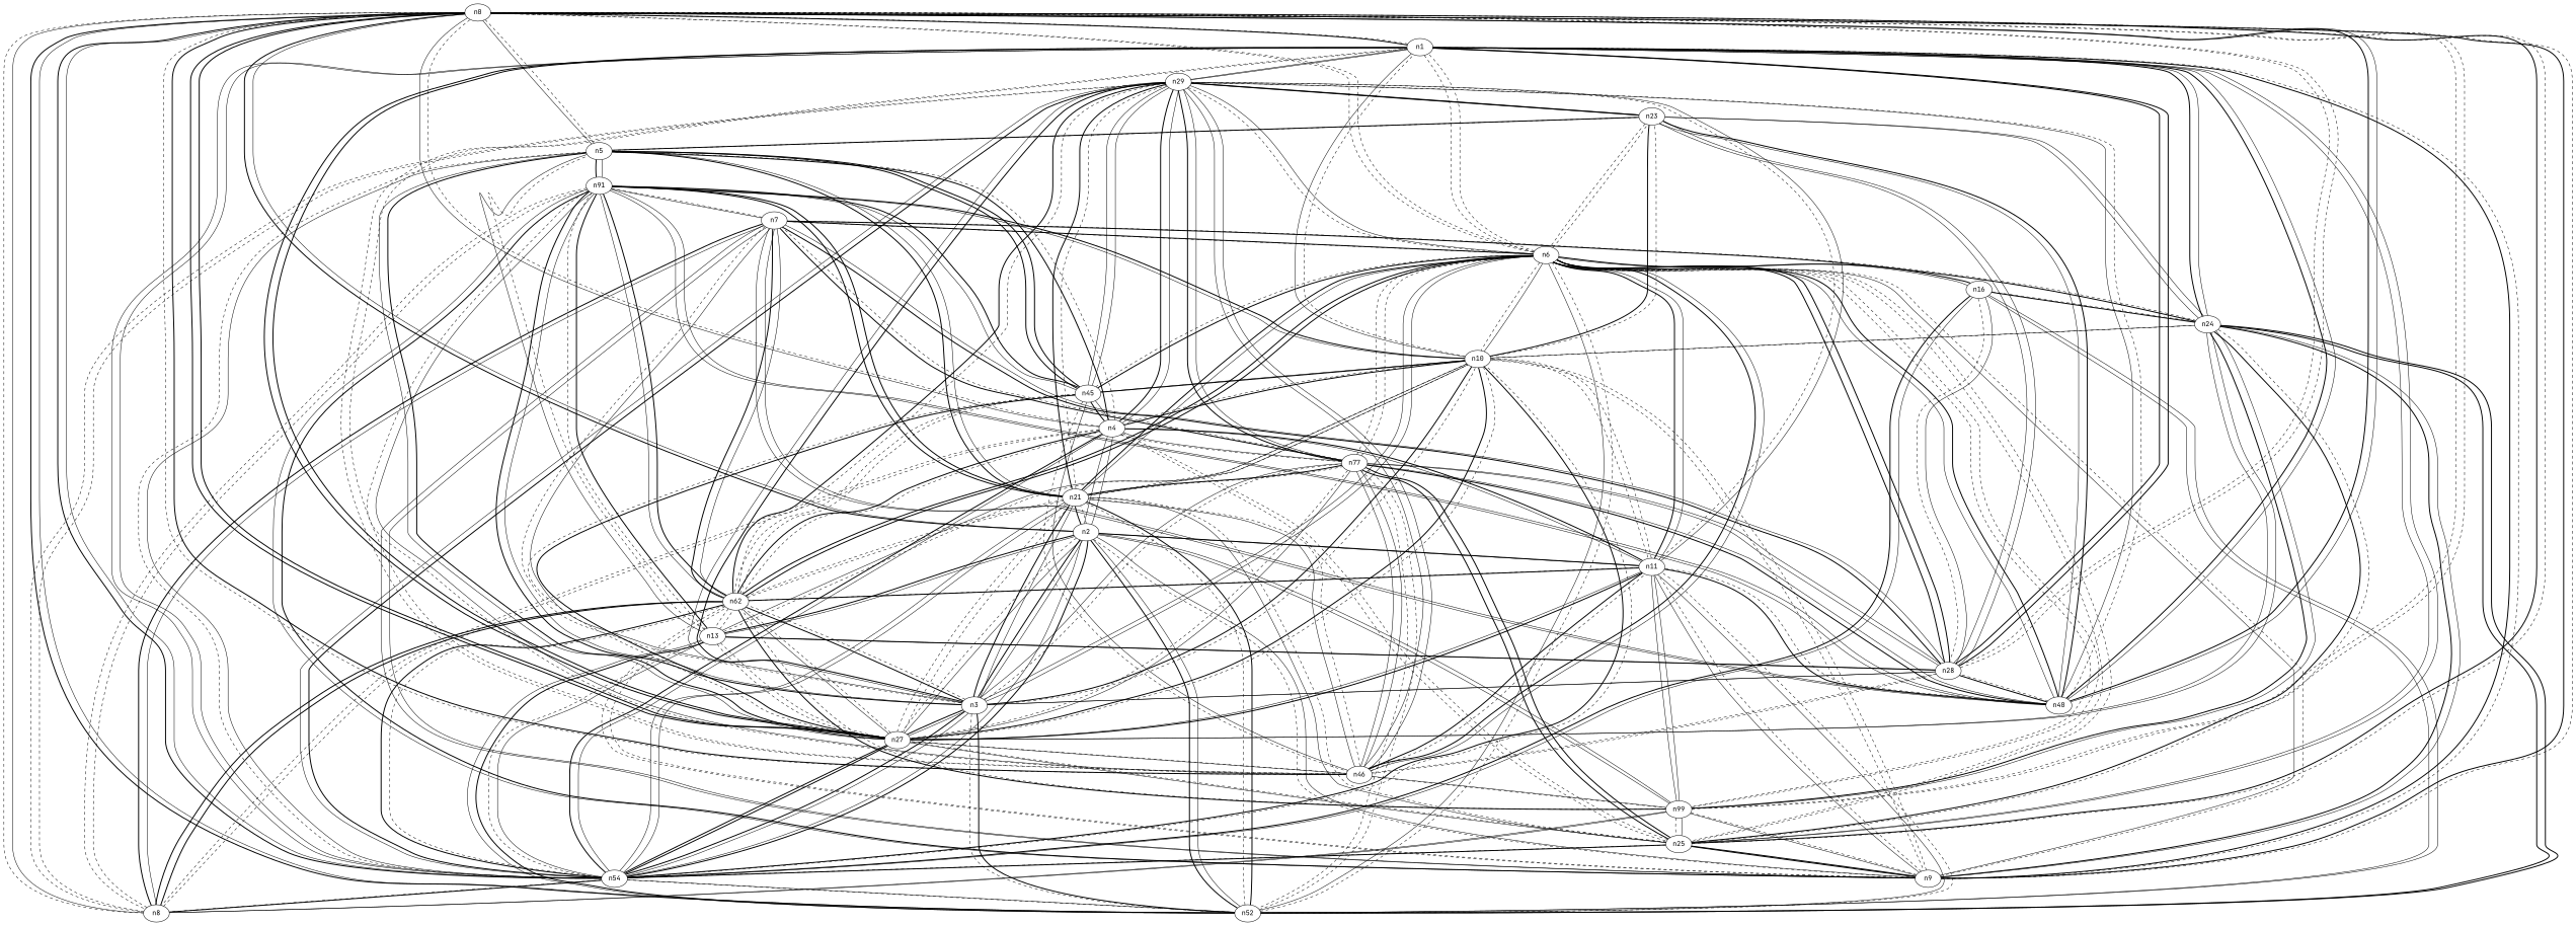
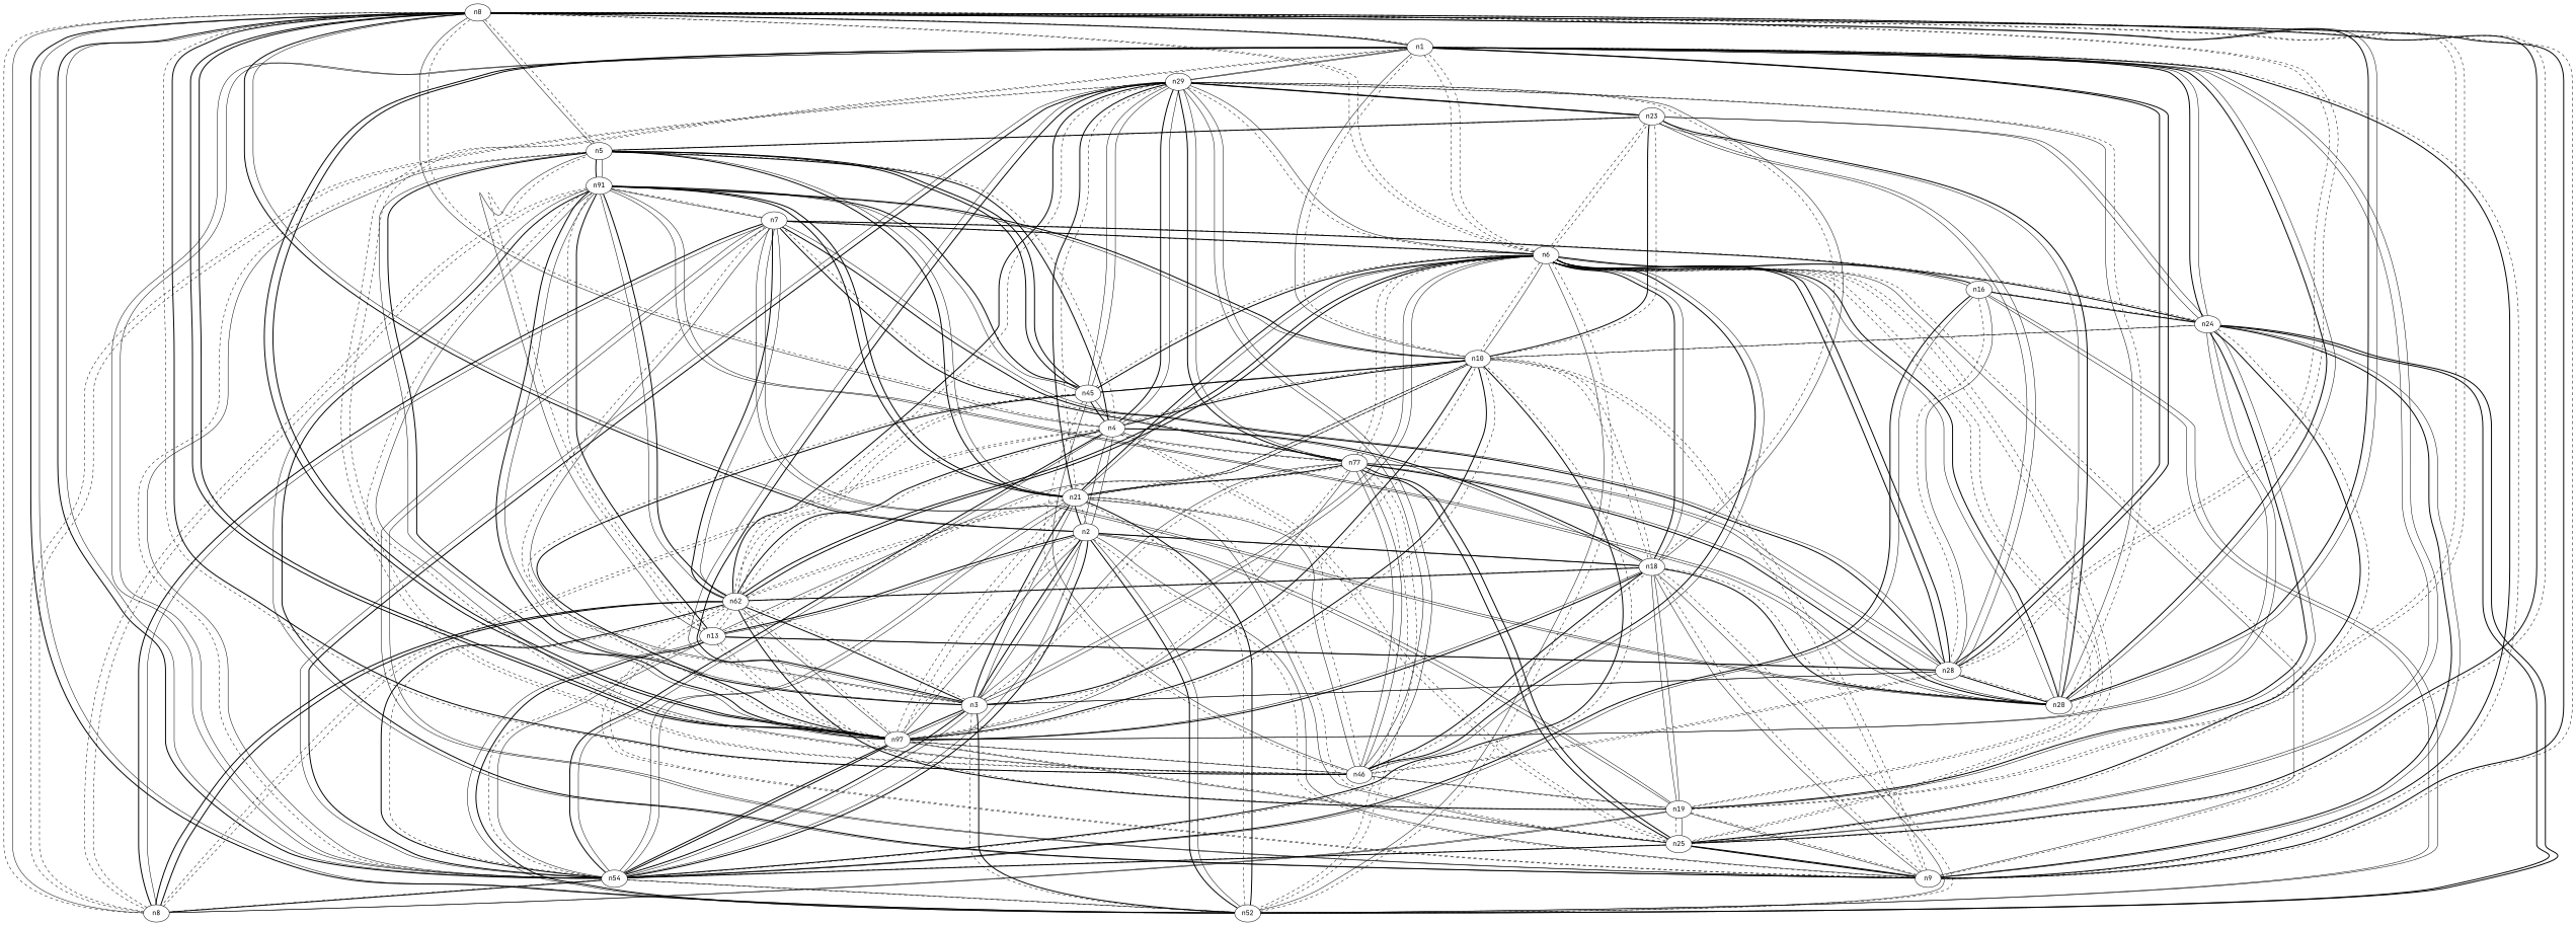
  graph {
    fontname="JetBrains Mono"
    node [fontname="JetBrains Mono"]
    edge [fontname="JetBrains Mono" style=solid]
    n0
    n1
    n2
    n4
    n5
    n6
    n8
    n9
    n14 [label=n54]
-   n19 [label=n99]
-   n20 [label=n40]
+   n19
+   n20
    n22 [label=n52]
    n25
    n26 [label=n46]
-   n27
+   n27 [label=n97]
    n28
    n10
    n24
    n29
    n3
    n13
-   n18 [label=n11]
+   n18
    n21
    n12 [label=n62]
    n17 [label=n77]
    n15 [label=n45]
    n11 [label=n91]
    n23
    n7
    n16
    n0 -- n1 [style=bold]
    n0 -- n2 [style=bold]
    n0 -- n4
    n0 -- n5
    n0 -- n6 [style=dashed]
    n0 -- n8 [style=dashed]
    n0 -- n9 [style=bold]
    n0 -- n14 [style=bold]
    n0 -- n19 [style=dashed]
    n0 -- n20 [style=bold]
    n0 -- n22 [style=bold]
    n0 -- n25 [style=bold]
    n0 -- n26 [style=dashed]
    n0 -- n27 [style=bold]
    n0 -- n28 [style=dashed]
    n1 -- n0 [style=dashed]
    n1 -- n6 [style=dashed]
    n1 -- n9 [style=bold]
    n1 -- n14
    n1 -- n20 [style=bold]
    n1 -- n25
    n1 -- n26 [style=dashed]
    n1 -- n27 [style=bold]
    n1 -- n28 [style=bold]
    n1 -- n10
    n1 -- n24 [style=bold]
    n1 -- n29
    n2 -- n0
    n2 -- n4
    n2 -- n9 [style=dashed]
    n2 -- n14
    n2 -- n19
    n2 -- n22 [style=bold]
    n2 -- n27 [style=dashed]
    n2 -- n3 [style=bold]
    n2 -- n13 [style=bold]
    n2 -- n18
    n2 -- n21 [style=dashed]
    n4 -- n0 [style=dashed]
    n4 -- n2
    n4 -- n5 [style=dashed]
    n4 -- n8 [style=dashed]
    n4 -- n14 [style=bold]
    n4 -- n25 [style=dashed]
    n4 -- n10 [style=bold]
    n4 -- n29
    n4 -- n18
    n4 -- n12 [style=bold]
    n4 -- n17 [style=dashed]
    n4 -- n15
    n5 -- n0 [style=dashed]
    n5 -- n4 [style=bold]
    n5 -- n14 [style=dashed]
    n5 -- n27
    n5 -- n13
    n5 -- n21 [style=bold]
    n5 -- n15 [style=bold]
    n5 -- n11 [style=bold]
    n5 -- n23 [style=dashed]
    n6 -- n0 [style=dashed]
    n6 -- n1 [style=dashed]
    n6 -- n9
    n6 -- n19 [style=dashed]
    n6 -- n20
    n6 -- n22
    n6 -- n25 [style=dashed]
    n6 -- n26 [style=bold]
    n6 -- n28 [style=bold]
    n6 -- n10 [style=dashed]
    n6 -- n29
    n6 -- n3
    n6 -- n18 [style=bold]
    n6 -- n21 [style=bold]
    n6 -- n12 [style=bold]
    n6 -- n17 [style=dashed]
    n6 -- n15 [style=dashed]
    n6 -- n23 [style=dashed]
    n6 -- n7 [style=bold]
    n6 -- n16
    n8 -- n0
    n8 -- n4 [style=dashed]
    n8 -- n14 [style=bold]
    n8 -- n19
    n8 -- n29 [style=dashed]
    n8 -- n12 [style=bold]
    n8 -- n11 [style=dashed]
    n8 -- n7
    n9 -- n0 [style=dashed]
    n9 -- n1 [style=dashed]
    n9 -- n2
    n9 -- n6 [style=dashed]
    n9 -- n19 [style=dashed]
    n9 -- n25 [style=bold]
    n9 -- n10 [style=dashed]
    n9 -- n24
    n9 -- n18 [style=dashed]
    n9 -- n12 [style=dashed]
    n9 -- n11 [style=bold]
    n9 -- n7
    n14 -- n0
    n14 -- n1
    n14 -- n2 [style=bold]
    n14 -- n4
    n14 -- n5
    n14 -- n8 [style=dashed]
    n14 -- n22 [style=dashed]
    n14 -- n25 [style=bold]
    n14 -- n27 [style=bold]
    n14 -- n10 [style=dashed]
    n14 -- n29 [style=bold]
    n14 -- n3
    n14 -- n13
    n14 -- n21
    n14 -- n12 [style=dashed]
    n14 -- n16
    n19 -- n0 [style=dashed]
    n19 -- n2
    n19 -- n6 [style=dashed]
    n19 -- n8
    n19 -- n9
    n19 -- n25 [style=dashed]
    n19 -- n26
    n19 -- n24
    n19 -- n18
    n19 -- n12 [style=dashed]
    n20 -- n0
    n20 -- n1
    n20 -- n6 [style=bold]
    n20 -- n28 [style=dashed]
    n20 -- n29 [style=dashed]
    n20 -- n18 [style=dashed]
    n20 -- n17
    n20 -- n11
    n20 -- n23 [style=bold]
    n20 -- n7
    n22 -- n0
    n22 -- n2
    n22 -- n6 [style=dashed]
    n22 -- n14
    n22 -- n24 [style=bold]
    n22 -- n3 [style=bold]
    n22 -- n13 [style=bold]
    n22 -- n18 [style=dashed]
    n22 -- n21 [style=bold]
    n22 -- n17 [style=dashed]
    n22 -- n16
    n25 -- n0 [style=dashed]
    n25 -- n1
    n25 -- n4 [style=dashed]
    n25 -- n6 [style=dashed]
    n25 -- n9 [style=bold]
    n25 -- n14 [style=dashed]
    n25 -- n19
    n25 -- n27 [style=dashed]
    n25 -- n24 [style=dashed]
    n25 -- n21 [style=dashed]
    n25 -- n17 [style=bold]
    n26 -- n0 [style=bold]
    n26 -- n1 [style=dashed]
    n26 -- n6
    n26 -- n19 [style=dashed]
    n26 -- n27 [style=dashed]
    n26 -- n28 [style=dashed]
    n26 -- n29
    n26 -- n18 [style=dashed]
    n26 -- n21 [style=dashed]
    n26 -- n17
    n26 -- n15
    n26 -- n11
    n27 -- n0 [style=bold]
    n27 -- n1 [style=bold]
    n27 -- n2
    n27 -- n5 [style=bold]
    n27 -- n14 [style=bold]
    n27 -- n25
    n27 -- n26
    n27 -- n10 [style=dashed]
    n27 -- n24
    n27 -- n3
    n27 -- n13 [style=dashed]
    n27 -- n18 [style=bold]
    n27 -- n21 [style=dashed]
    n27 -- n12 [style=dashed]
    n27 -- n17
    n27 -- n15 [style=bold]
    n28 -- n0 [style=dashed]
    n28 -- n1 [style=bold]
    n28 -- n6 [style=bold]
    n28 -- n20 [style=bold]
    n28 -- n26 [style=dashed]
    n28 -- n3
    n28 -- n13 [style=bold]
    n28 -- n17
    n28 -- n23
    n28 -- n7
    n28 -- n16
    n10 -- n1 [style=dashed]
    n10 -- n4 [style=dashed]
    n10 -- n6
    n10 -- n9 [style=dashed]
    n10 -- n14 [style=bold]
    n10 -- n27 [style=bold]
    n10 -- n24 [style=dashed]
    n10 -- n3 [style=bold]
    n10 -- n13
    n10 -- n18 [style=dashed]
    n10 -- n21 [style=dashed]
    n10 -- n15
    n10 -- n11 [style=bold]
    n10 -- n23 [style=dashed]
    n24 -- n1
    n24 -- n9 [style=bold]
    n24 -- n19 [style=bold]
    n24 -- n22 [style=bold]
    n24 -- n25 [style=bold]
    n24 -- n27
    n24 -- n10
    n24 -- n23
    n24 -- n7 [style=dashed]
    n24 -- n16 [style=dashed]
    n29 -- n1
    n29 -- n4 [style=bold]
    n29 -- n6 [style=dashed]
    n29 -- n8 [style=dashed]
    n29 -- n14
    n29 -- n20
    n29 -- n26
    n29 -- n3
    n29 -- n18 [style=dashed]
    n29 -- n21 [style=bold]
    n29 -- n12 [style=bold]
    n29 -- n17 [style=bold]
    n29 -- n15
    n29 -- n23 [style=bold]
    n3 -- n2
    n3 -- n6
    n3 -- n14 [style=bold]
    n3 -- n22 [style=dashed]
    n3 -- n27 [style=bold]
    n3 -- n28
    n3 -- n10 [style=dashed]
    n3 -- n29 [style=bold]
    n3 -- n21
    n3 -- n12 [style=dashed]
    n3 -- n17 [style=dashed]
    n3 -- n11
    n3 -- n7
    n13 -- n2
    n13 -- n5 [style=dashed]
    n13 -- n14 [style=dashed]
    n13 -- n22
    n13 -- n27 [style=dashed]
    n13 -- n28
    n13 -- n10 [style=dashed]
    n13 -- n12 [style=dashed]
    n13 -- n11 [style=bold]
    n18 -- n2 [style=bold]
    n18 -- n4 [style=bold]
    n18 -- n6
    n18 -- n9
    n18 -- n19
    n18 -- n20 [style=bold]
    n18 -- n22
    n18 -- n26 [style=bold]
    n18 -- n27
    n18 -- n10 [style=dashed]
    n18 -- n29
    n18 -- n12 [style=dashed]
    n21 -- n2 [style=bold]
    n21 -- n5
    n21 -- n6
    n21 -- n14
    n21 -- n22 [style=dashed]
    n21 -- n25
    n21 -- n26
    n21 -- n27 [style=dashed]
    n21 -- n10
    n21 -- n29 [style=dashed]
    n21 -- n3 [style=bold]
    n21 -- n12 [style=dashed]
    n21 -- n17 [style=dashed]
    n21 -- n11 [style=bold]
    n12 -- n4 [style=dashed]
    n12 -- n6 [style=bold]
    n12 -- n8 [style=bold]
    n12 -- n9 [style=dashed]
    n12 -- n14 [style=bold]
    n12 -- n19 [style=bold]
    n12 -- n27
    n12 -- n29 [style=dashed]
    n12 -- n3 [style=bold]
    n12 -- n13 [style=dashed]
    n12 -- n18 [style=bold]
    n12 -- n21 [style=dashed]
    n12 -- n15 [style=dashed]
    n12 -- n11 [style=bold]
    n12 -- n7
    n17 -- n4
    n17 -- n6 [style=dashed]
    n17 -- n20 [style=bold]
    n17 -- n22 [style=dashed]
    n17 -- n25 [style=bold]
    n17 -- n26
    n17 -- n27 [style=dashed]
    n17 -- n28
    n17 -- n29
    n17 -- n3
    n17 -- n21 [style=bold]
    n17 -- n7 [style=dashed]
    n15 -- n4 [style=bold]
    n15 -- n5 [style=bold]
    n15 -- n6 [style=bold]
    n15 -- n26 [style=dashed]
    n15 -- n27 [style=dashed]
    n15 -- n10 [style=bold]
    n15 -- n29
    n15 -- n12 [style=dashed]
    n15 -- n11 [style=bold]
    n11 -- n5
    n11 -- n8 [style=dashed]
    n11 -- n9
    n11 -- n20
    n11 -- n26 [style=dashed]
    n11 -- n10
    n11 -- n3 [style=bold]
    n11 -- n13 [style=dashed]
    n11 -- n21 [style=bold]
    n11 -- n12
    n11 -- n15
    n11 -- n7
    n23 -- n5 [style=bold]
    n23 -- n6 [style=dashed]
    n23 -- n20
    n23 -- n28
    n23 -- n10 [style=bold]
    n23 -- n24
    n23 -- n29 [style=bold]
    n7 -- n6 [style=dashed]
    n7 -- n8 [style=bold]
    n7 -- n9
    n7 -- n20
    n7 -- n28 [style=bold]
    n7 -- n24 [style=bold]
    n7 -- n3 [style=dashed]
    n7 -- n12 [style=bold]
    n7 -- n17 [style=bold]
    n7 -- n11 [style=dashed]
    n16 -- n6 [style=bold]
    n16 -- n14 [style=bold]
    n16 -- n22
    n16 -- n28 [style=dashed]
    n16 -- n24 [style=bold]
  }
